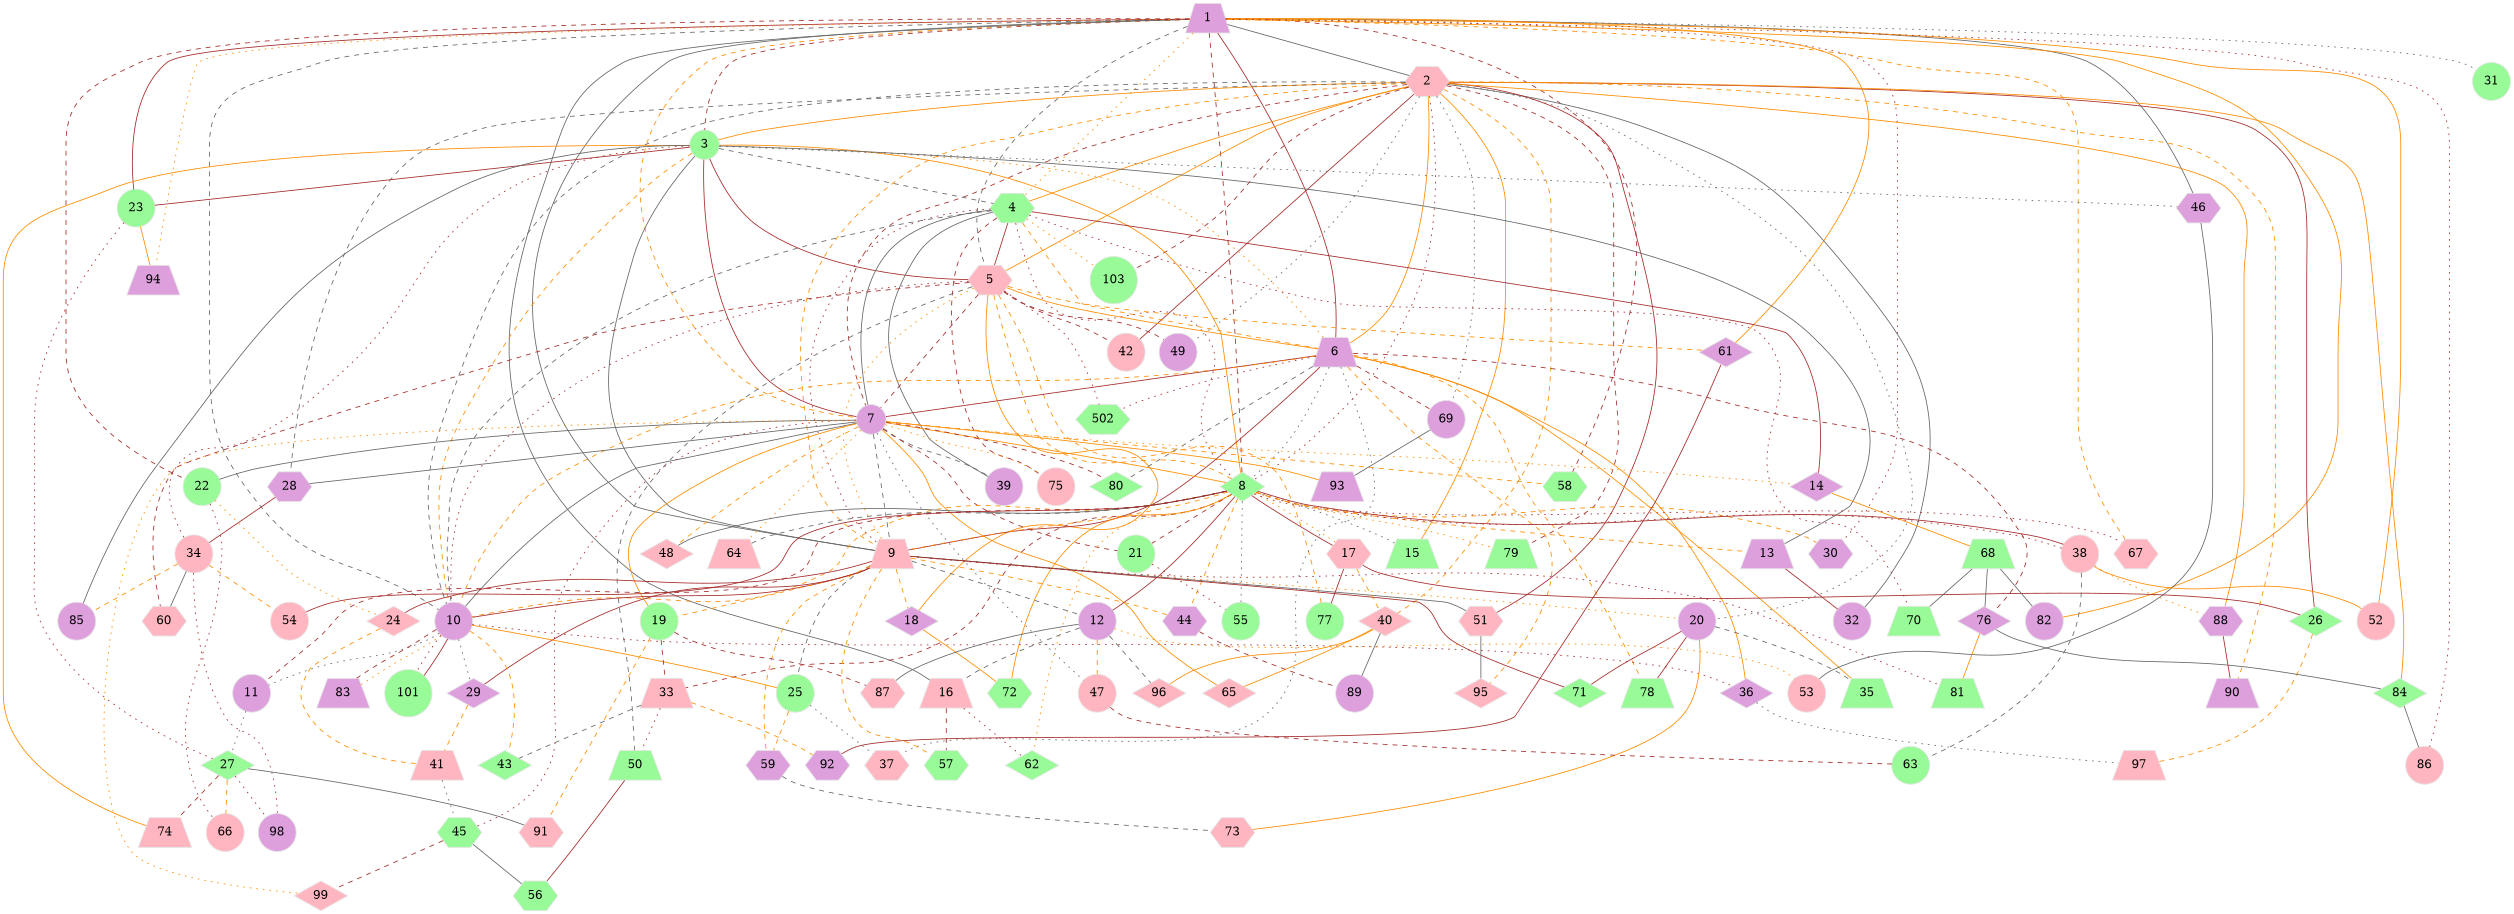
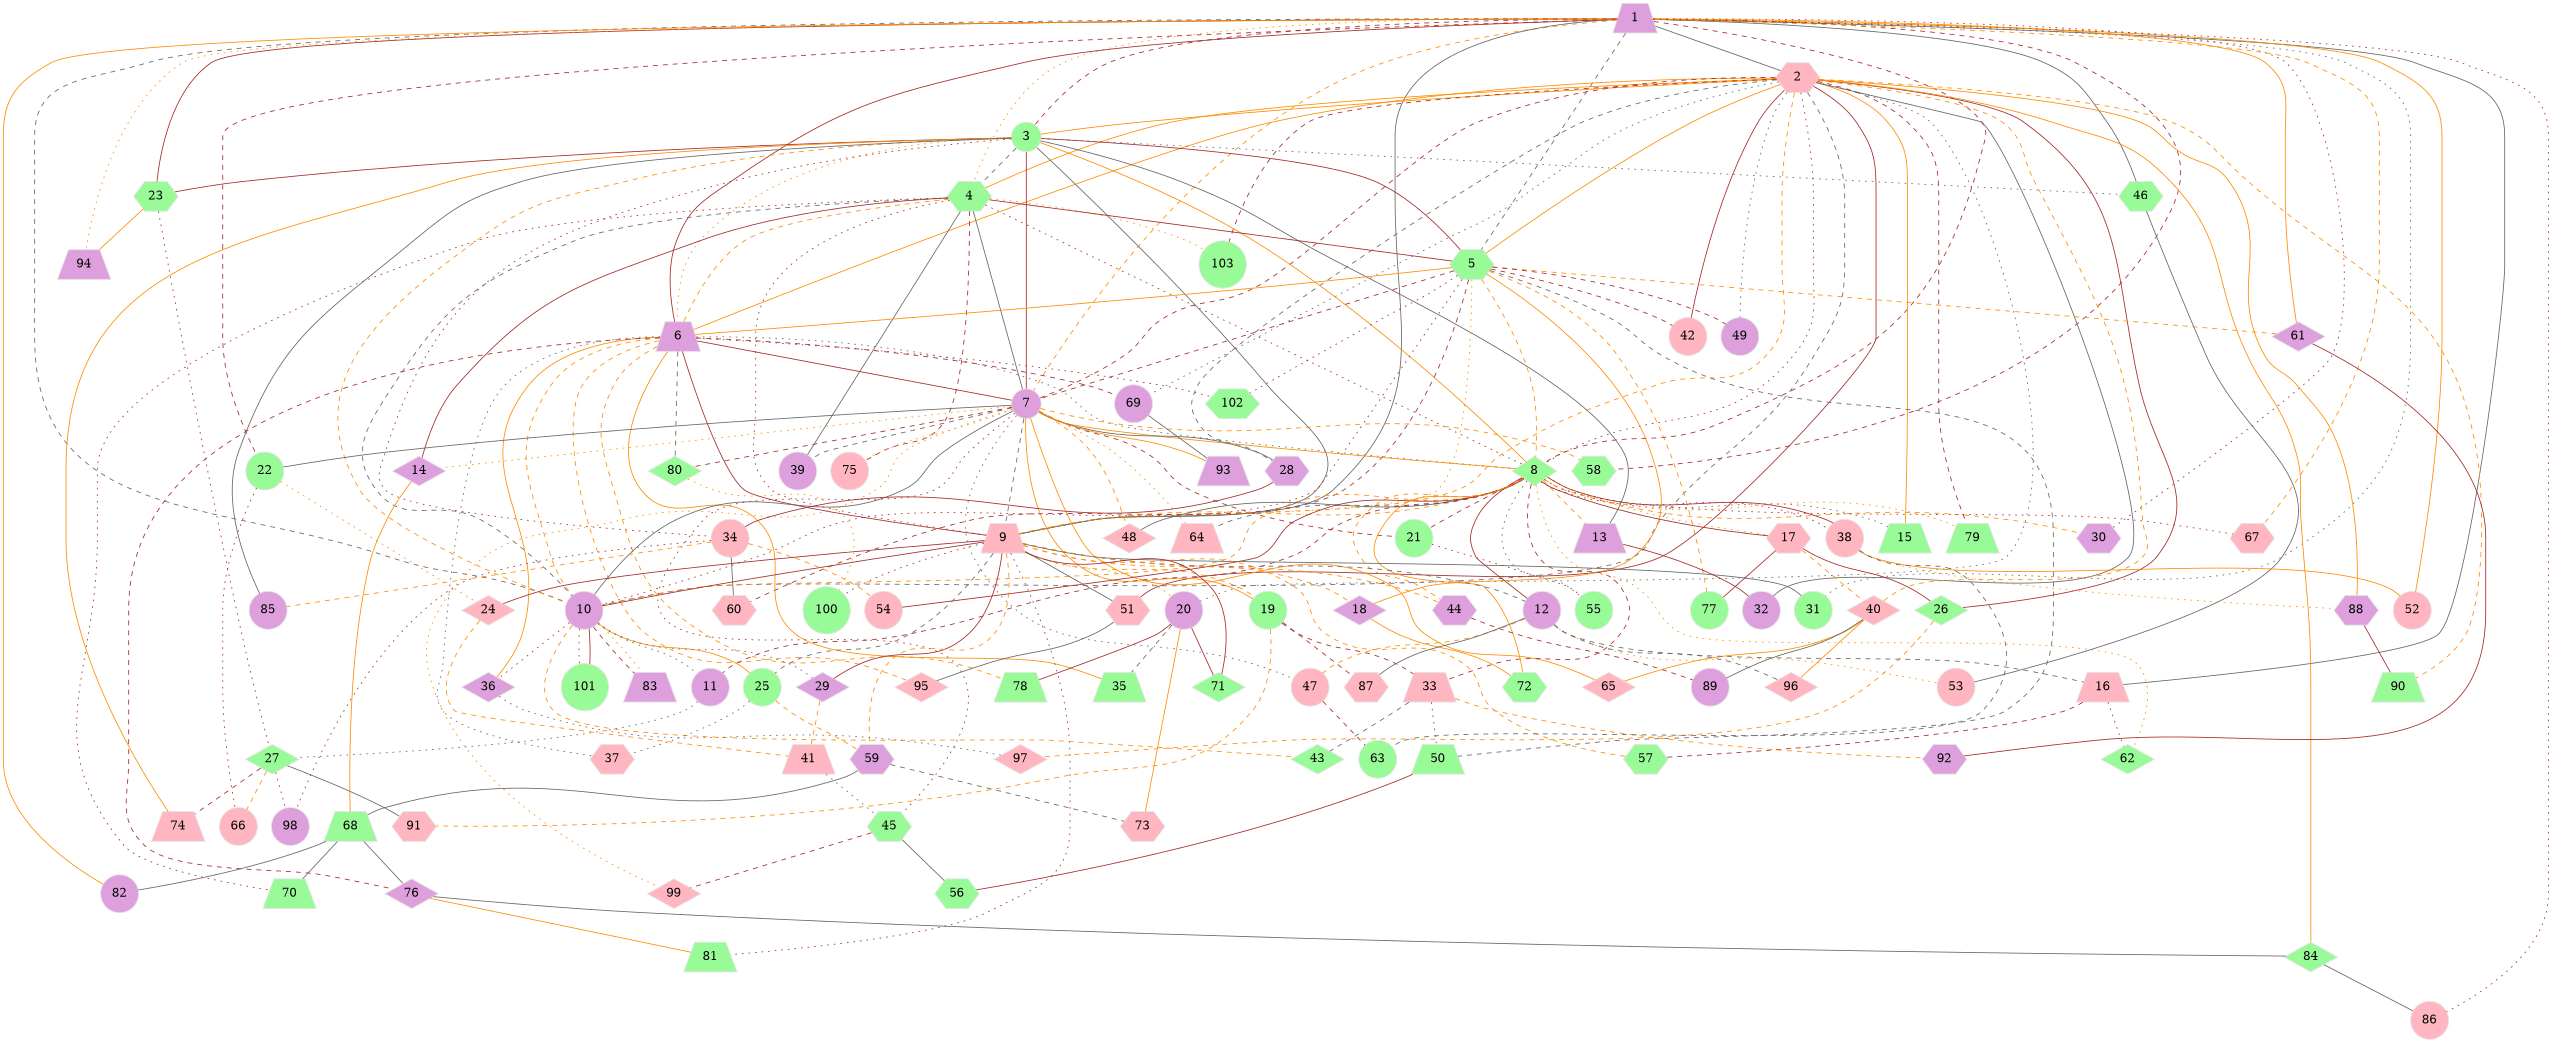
  graph {
    node [color=gray90 fillcolor=palegreen shape=circle style=filled]
    edge [color=darkorange style=solid]
    1 [fillcolor=plum shape=trapezium]
    2 [fillcolor=lightpink shape=hexagon]
    3
    4 [shape=hexagon]
-   5 [fillcolor=lightpink shape=hexagon]
+   5 [shape=hexagon]
    6 [fillcolor=plum shape=trapezium]
    7 [fillcolor=plum]
    8 [shape=diamond]
    9 [fillcolor=lightpink shape=trapezium]
    10 [fillcolor=plum]
    16 [fillcolor=lightpink shape=trapezium]
    22
-   23
+   23 [shape=hexagon]
    30 [fillcolor=plum shape=hexagon]
    31
-   46 [fillcolor=plum shape=hexagon]
+   46 [shape=hexagon]
    52 [fillcolor=lightpink]
    58 [shape=hexagon]
    61 [fillcolor=plum shape=diamond]
    67 [fillcolor=lightpink shape=hexagon]
    82 [fillcolor=plum]
    86 [fillcolor=lightpink]
    94 [fillcolor=plum shape=trapezium]
    15 [shape=trapezium]
    20 [fillcolor=plum]
    26 [shape=diamond]
    28 [fillcolor=plum shape=hexagon]
    32 [fillcolor=plum]
    40 [fillcolor=lightpink shape=diamond]
    42 [fillcolor=lightpink]
    49 [fillcolor=plum]
    51 [fillcolor=lightpink shape=hexagon]
    69 [fillcolor=plum]
    79 [shape=trapezium]
    84 [shape=diamond]
    88 [fillcolor=plum shape=hexagon]
-   90 [fillcolor=plum shape=trapezium]
+   90 [shape=trapezium]
    103
    13 [fillcolor=plum shape=trapezium]
    34 [fillcolor=lightpink]
    74 [fillcolor=lightpink shape=trapezium]
    85 [fillcolor=plum]
    14 [fillcolor=plum shape=diamond]
    39 [fillcolor=plum]
    70 [shape=trapezium]
    75 [fillcolor=lightpink]
    18 [fillcolor=plum shape=diamond]
    50 [shape=trapezium]
    60 [fillcolor=lightpink shape=hexagon]
    77
-   102 [shape=hexagon label=502]
+   102 [shape=hexagon]
    35 [shape=trapezium]
    36 [fillcolor=plum shape=diamond]
    37 [fillcolor=lightpink shape=hexagon]
    76 [fillcolor=plum shape=diamond]
    78 [shape=trapezium]
    80 [shape=diamond]
    95 [fillcolor=lightpink shape=diamond]
    19
    21
    45 [shape=hexagon]
    47 [fillcolor=lightpink]
    48 [fillcolor=lightpink shape=diamond]
    64 [fillcolor=lightpink shape=trapezium]
    65 [fillcolor=lightpink shape=diamond]
    93 [fillcolor=plum shape=trapezium]
    99 [fillcolor=lightpink shape=diamond]
    11 [fillcolor=plum]
    12 [fillcolor=plum]
    17 [fillcolor=lightpink shape=hexagon]
    33 [fillcolor=lightpink shape=trapezium]
    38 [fillcolor=lightpink]
    44 [fillcolor=plum shape=hexagon]
    54 [fillcolor=lightpink]
    55
    62 [shape=diamond]
    72 [shape=hexagon]
    24 [fillcolor=lightpink shape=diamond]
    25
    29 [fillcolor=plum shape=diamond]
    57 [shape=hexagon]
    59 [fillcolor=plum shape=hexagon]
    71 [shape=diamond]
    81 [shape=trapezium]
+   100
    43 [shape=diamond]
    83 [fillcolor=plum shape=trapezium]
    101
    66 [fillcolor=lightpink]
    27 [shape=diamond]
    53 [fillcolor=lightpink]
    92 [fillcolor=plum shape=hexagon]
    73 [fillcolor=lightpink shape=hexagon]
-   97 [fillcolor=lightpink shape=trapezium]
+   97 [fillcolor=lightpink shape=diamond]
    96 [fillcolor=lightpink shape=diamond]
    89 [fillcolor=plum]
    98 [fillcolor=plum]
    68 [shape=trapezium]
    56 [shape=hexagon]
    87 [fillcolor=lightpink shape=hexagon]
    91 [fillcolor=lightpink shape=hexagon]
    63
    41 [fillcolor=lightpink shape=trapezium]
    1 -- 2 [color=gray40]
    1 -- 3 [color=brown style=dashed]
    1 -- 4 [style=dotted]
    1 -- 5 [color=gray40 style=dashed]
    1 -- 6 [color=brown]
    1 -- 7 [style=dashed]
    1 -- 8 [color=brown style=dashed]
    1 -- 9 [color=gray40]
    1 -- 10 [color=gray40 style=dashed]
    1 -- 16 [color=gray40]
    1 -- 22 [color=brown style=dashed]
    1 -- 23 [color=brown]
    1 -- 30 [color=brown style=dotted]
    1 -- 31 [color=gray40 style=dotted]
    1 -- 46 [color=gray40]
    1 -- 52
    1 -- 58 [color=brown style=dashed]
    1 -- 61
    1 -- 67 [style=dashed]
    1 -- 82
    1 -- 86 [color=brown style=dotted]
    1 -- 94 [style=dotted]
    2 -- 3
    2 -- 4
    2 -- 5
    2 -- 6
    2 -- 7 [color=brown style=dashed]
    2 -- 8 [color=brown style=dotted]
    2 -- 9 [style=dashed]
    2 -- 10 [color=gray40 style=dashed]
    2 -- 15
    2 -- 20 [color=gray40 style=dotted]
    2 -- 26 [color=brown]
    2 -- 28 [color=gray40 style=dashed]
    2 -- 32 [color=gray40]
    2 -- 40 [style=dashed]
    2 -- 42 [color=brown]
    2 -- 49 [color=gray40 style=dotted]
    2 -- 51 [color=brown]
    2 -- 69 [color=gray40 style=dotted]
    2 -- 79 [color=brown style=dashed]
    2 -- 84
    2 -- 88
    2 -- 90 [style=dashed]
    2 -- 103 [color=brown style=dashed]
    3 -- 4 [color=gray40 style=dashed]
    3 -- 5 [color=brown]
    3 -- 6 [style=dotted]
    3 -- 7 [color=brown]
    3 -- 8
    3 -- 9 [color=gray40]
    3 -- 10 [style=dashed]
    3 -- 23 [color=brown]
    3 -- 46 [color=gray40 style=dotted]
    3 -- 13 [color=gray40]
    3 -- 34 [color=brown style=dotted]
    3 -- 74
    3 -- 85 [color=gray40]
    4 -- 5 [color=brown]
    4 -- 6 [style=dashed]
    4 -- 7 [color=gray40]
    4 -- 8 [color=brown style=dotted]
    4 -- 9 [color=brown style=dotted]
    4 -- 10 [color=gray40 style=dashed]
    4 -- 103 [style=dotted]
    4 -- 14 [color=brown]
    4 -- 39 [color=gray40]
    4 -- 70 [color=brown style=dotted]
    4 -- 75 [color=brown style=dashed]
    5 -- 6
    5 -- 7 [color=brown style=dashed]
    5 -- 8 [style=dashed]
    5 -- 9 [style=dotted]
    5 -- 10 [color=brown style=dotted]
    5 -- 61 [style=dashed]
    5 -- 42 [color=brown style=dashed]
    5 -- 49 [color=brown style=dashed]
    5 -- 18
    5 -- 50 [color=gray40 style=dashed]
    5 -- 60 [color=brown style=dashed]
    5 -- 77 [style=dashed]
    5 -- 102 [color=brown style=dotted]
    6 -- 7 [color=brown]
    6 -- 8 [color=gray40 style=dotted]
    6 -- 9 [color=brown]
    6 -- 10 [style=dashed]
    6 -- 69 [color=brown style=dashed]
    6 -- 102 [color=brown style=dotted]
    6 -- 35
    6 -- 36
    6 -- 37 [color=gray40 style=dotted]
    6 -- 76 [color=brown style=dashed]
    6 -- 78 [style=dashed]
    6 -- 80 [color=gray40 style=dashed]
    6 -- 95 [style=dashed]
    7 -- 8
    7 -- 9 [color=gray40 style=dashed]
    7 -- 10 [color=gray40]
    7 -- 22 [color=gray40]
    7 -- 58 [style=dashed]
    7 -- 28 [color=gray40]
    7 -- 14 [style=dotted]
    7 -- 39 [color=gray40 style=dashed]
    7 -- 75 [style=dotted]
    7 -- 80 [color=brown style=dashed]
    7 -- 19
    7 -- 21 [color=brown style=dashed]
    7 -- 45 [color=brown style=dotted]
    7 -- 47 [color=gray40 style=dotted]
    7 -- 48 [style=dashed]
    7 -- 64 [style=dotted]
    7 -- 65
    7 -- 93
    7 -- 99 [style=dotted]
    8 -- 9 [style=dashed]
    8 -- 10 [style=dashed]
    8 -- 30 [style=dashed]
    8 -- 67 [color=brown style=dotted]
    8 -- 15 [color=gray40 style=dotted]
    8 -- 79 [style=dotted]
    8 -- 13 [style=dashed]
    8 -- 21 [color=brown style=dashed]
    8 -- 48 [color=gray40]
    8 -- 64 [color=gray40 style=dashed]
    8 -- 11 [color=brown style=dashed]
    8 -- 12 [color=brown]
    8 -- 17 [color=brown]
    8 -- 17 [style=dotted]
    8 -- 33 [color=brown style=dashed]
    8 -- 38 [color=brown style=dotted]
    8 -- 38 [color=brown]
    8 -- 44 [style=dashed]
    8 -- 54 [color=brown]
    8 -- 55 [color=gray40 style=dotted]
    8 -- 62 [style=dotted]
    8 -- 72
    9 -- 10 [color=brown]
+   9 -- 31 [color=gray40]
    9 -- 20 [style=dotted]
    9 -- 51 [color=gray40]
    9 -- 18 [style=dashed]
    9 -- 19 [style=dashed]
    9 -- 12 [color=gray40 style=dashed]
    9 -- 44 [style=dashed]
    9 -- 24 [color=brown]
    9 -- 25 [color=gray40 style=dashed]
    9 -- 29 [color=brown]
    9 -- 57 [style=dashed]
    9 -- 59 [style=dashed]
    9 -- 71 [color=brown]
    9 -- 81 [color=brown style=dotted]
+   9 -- 100 [color=brown style=dotted]
    10 -- 36 [color=brown style=dotted]
    10 -- 11 [color=gray40 style=dotted]
    10 -- 25
    10 -- 29 [color=gray40 style=dotted]
    10 -- 43 [style=dashed]
    10 -- 83 [color=brown style=dashed]
    10 -- 83 [style=dotted]
    10 -- 101 [color=brown style=dotted]
    10 -- 101 [color=brown]
    16 -- 62 [color=brown style=dotted]
    16 -- 57 [color=brown style=dashed]
    22 -- 24 [style=dotted]
    22 -- 66 [color=brown style=dotted]
    23 -- 94
    23 -- 27 [color=brown style=dotted]
    46 -- 53 [color=gray40]
    61 -- 92 [color=brown]
    20 -- 35 [color=gray40 style=dashed]
    20 -- 78 [color=brown]
    20 -- 71 [color=brown]
    20 -- 73
    26 -- 97 [style=dashed]
    28 -- 34 [color=brown]
    40 -- 65
    40 -- 96
    40 -- 89 [color=gray40]
    51 -- 95 [color=gray40]
    69 -- 93 [color=gray40]
    84 -- 86 [color=gray40]
    88 -- 90 [color=brown]
    13 -- 32 [color=brown]
    34 -- 85 [style=dashed]
    34 -- 60 [color=gray40]
    34 -- 54 [style=dashed]
    34 -- 98 [color=brown style=dotted]
    14 -- 68
    18 -- 72
    50 -- 56 [color=brown]
    36 -- 97 [color=gray40 style=dotted]
    76 -- 84 [color=gray40]
    76 -- 81
+   80 -- 100 [style=dotted]
    19 -- 33 [color=brown style=dashed]
    19 -- 87 [color=brown style=dashed]
    19 -- 91 [style=dashed]
    21 -- 55 [color=brown style=dotted]
    45 -- 99 [color=brown style=dashed]
    45 -- 56 [color=gray40]
    47 -- 63 [color=brown style=dashed]
    11 -- 27 [color=gray40 style=dotted]
    12 -- 16 [color=gray40 style=dashed]
    12 -- 47 [style=dashed]
    12 -- 53 [style=dotted]
    12 -- 96 [color=gray40 style=dashed]
    12 -- 87 [color=gray40]
    17 -- 26 [color=brown]
    17 -- 40 [style=dashed]
    17 -- 77 [color=brown]
    33 -- 50 [color=brown style=dotted]
    33 -- 43 [color=gray40 style=dashed]
    33 -- 92 [style=dashed]
    38 -- 52
    38 -- 88 [style=dotted]
    38 -- 63 [color=gray40 style=dashed]
    44 -- 89 [color=brown style=dashed]
    24 -- 41 [style=dashed]
    25 -- 37 [color=gray40 style=dotted]
    25 -- 59 [style=dashed]
    29 -- 41 [style=dashed]
    59 -- 73 [color=gray40 style=dashed]
+   59 -- 68 [color=gray40]
    27 -- 74 [color=brown style=dashed]
    27 -- 66 [style=dashed]
    27 -- 98 [color=brown style=dotted]
    27 -- 91 [color=gray40]
    68 -- 82 [color=gray40]
    68 -- 70 [color=gray40]
    68 -- 76 [color=gray40]
    41 -- 45 [color=gray40 style=dotted]
  }
